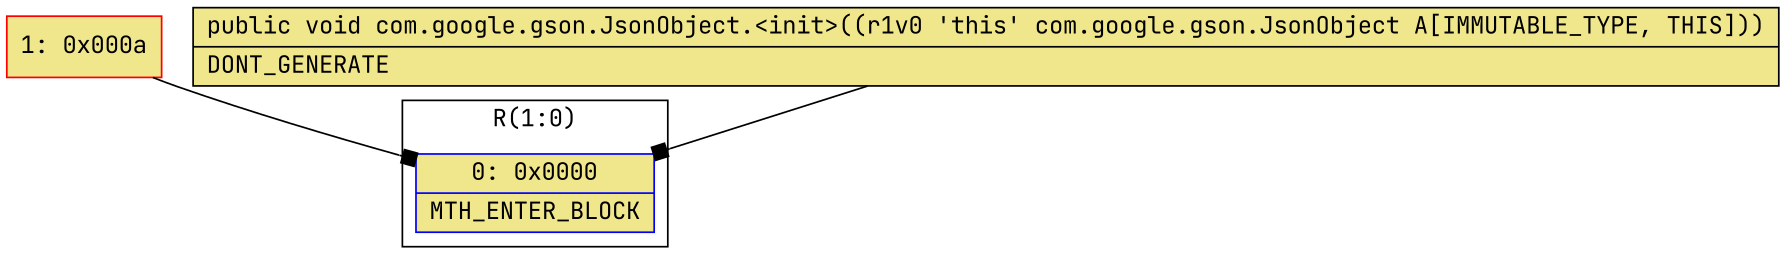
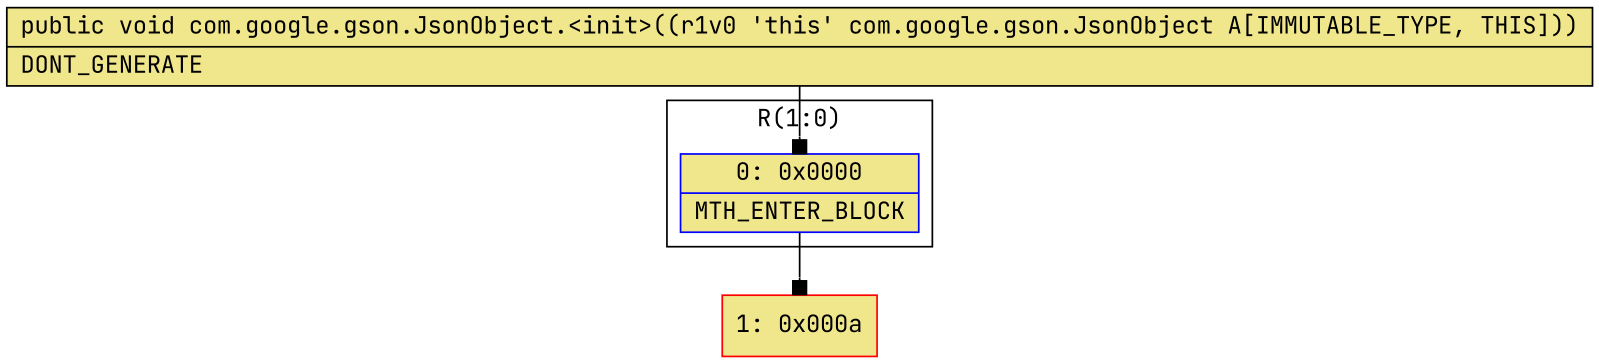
  digraph {
    fontname="JetBrains Mono"
    node [shape=record style=filled fillcolor=khaki fontname="JetBrains Mono"]
    edge [arrowhead=box fontname="JetBrains Mono"]
    n1 [color=blue label="{0\:\ 0x0000|MTH_ENTER_BLOCK\l}"]
    n2 [color=red label="{1\:\ 0x000a}"]
    n3 [label="{public void com.google.gson.JsonObject.\<init\>((r1v0 'this' com.google.gson.JsonObject A[IMMUTABLE_TYPE, THIS]))  | DONT_GENERATE\l}"]
    subgraph cluster_1 {
      label="R(1:0)"
      n1
    }
-   n2 -> n1
+   n1 -> n2
    n3 -> n1
  }
